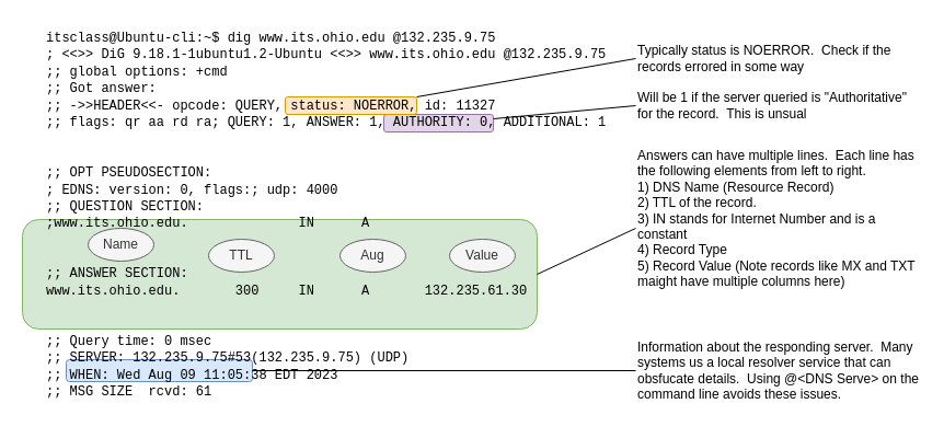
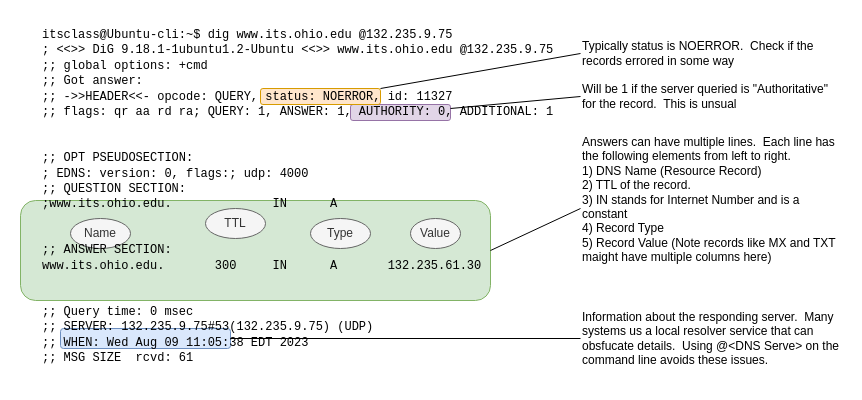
  <mxCell id="0" />
  <mxCell id="1" parent="0" />
  <mxCell id="2" value="" style="rounded=1;whiteSpace=wrap;html=1;fontFamily=Courier New;fillColor=#e1d5e7;strokeColor=#9673a6;" parent="1" vertex="1"><mxGeometry x="350" y="104" width="100" height="16" as="geometry" /></mxCell>
  <mxCell id="3" value="" style="rounded=1;whiteSpace=wrap;html=1;fontFamily=Courier New;fillColor=#ffe6cc;strokeColor=#d79b00;" parent="1" vertex="1"><mxGeometry x="260" y="88" width="120" height="16" as="geometry" /></mxCell>
  <mxCell id="4" value="" style="rounded=1;whiteSpace=wrap;html=1;fontFamily=Courier New;fillColor=#d5e8d4;strokeColor=#82b366;" parent="1" vertex="1"><mxGeometry x="20" y="200" width="470" height="100" as="geometry" /></mxCell>
  <mxCell id="5" value="" style="rounded=1;whiteSpace=wrap;html=1;fontFamily=Courier New;fillColor=#dae8fc;strokeColor=#6c8ebf;" parent="1" vertex="1"><mxGeometry x="60" y="328" width="170" height="20" as="geometry" /></mxCell>
  <mxCell id="6" value="Typically status is NOERROR.&amp;nbsp; Check if the records errored in some way" style="text;html=1;strokeColor=none;fillColor=none;align=left;verticalAlign=middle;whiteSpace=wrap;rounded=0;fontFamily=Helvetica;" parent="1" vertex="1"><mxGeometry x="580" y="38" width="260" height="30" as="geometry" /></mxCell>
  <mxCell id="7" value="" style="endArrow=none;html=1;rounded=0;fontFamily=Helvetica;exitX=1;exitY=0;exitDx=0;exitDy=0;entryX=0;entryY=0.5;entryDx=0;entryDy=0;" parent="1" source="3" target="6" edge="1"><mxGeometry width="50" height="50" relative="1" as="geometry"><mxPoint x="660" y="178" as="sourcePoint" /><mxPoint x="710" y="128" as="targetPoint" /></mxGeometry></mxCell>
  <mxCell id="8" value="Will be 1 if the server queried is &quot;Authoritative&quot; for the record.&amp;nbsp; This is unsual" style="text;html=1;strokeColor=none;fillColor=none;align=left;verticalAlign=middle;whiteSpace=wrap;rounded=0;fontFamily=Helvetica;" parent="1" vertex="1"><mxGeometry x="580" y="81" width="260" height="30" as="geometry" /></mxCell>
  <mxCell id="9" value="" style="endArrow=none;html=1;rounded=0;fontFamily=Helvetica;entryX=0;entryY=0.5;entryDx=0;entryDy=0;exitX=1;exitY=0.25;exitDx=0;exitDy=0;" parent="1" source="2" target="8" edge="1"><mxGeometry width="50" height="50" relative="1" as="geometry"><mxPoint x="610" y="198" as="sourcePoint" /><mxPoint x="660" y="148" as="targetPoint" /></mxGeometry></mxCell>
  <mxCell id="10" value="Answers can have multiple lines.&amp;nbsp; Each line has the following elements from left to right.&amp;nbsp;&lt;br&gt;1) DNS Name (Resource Record)&lt;br&gt;2) TTL of the record.&lt;br&gt;3) IN stands for Internet Number and is a constant&lt;br&gt;4) Record Type&lt;br&gt;5) Record Value (Note records like MX and TXT maight have multiple columns here)" style="text;html=1;strokeColor=none;fillColor=none;align=left;verticalAlign=top;whiteSpace=wrap;rounded=0;fontFamily=Helvetica;" parent="1" vertex="1"><mxGeometry x="580" y="128" width="260" height="160" as="geometry" /></mxCell>
  <mxCell id="11" value="Information about the responding server.&amp;nbsp; Many systems us a local resolver service that can obsfucate details.&amp;nbsp; Using @&amp;lt;DNS Serve&amp;gt; on the command line avoids these issues.&amp;nbsp;" style="text;html=1;strokeColor=none;fillColor=none;align=left;verticalAlign=middle;whiteSpace=wrap;rounded=0;fontFamily=Helvetica;" parent="1" vertex="1"><mxGeometry x="580" y="298" width="260" height="80" as="geometry" /></mxCell>
  <mxCell id="12" value="" style="endArrow=none;html=1;rounded=0;fontFamily=Helvetica;entryX=0;entryY=0.5;entryDx=0;entryDy=0;exitX=1;exitY=0.5;exitDx=0;exitDy=0;" parent="1" source="5" target="11" edge="1"><mxGeometry width="50" height="50" relative="1" as="geometry"><mxPoint x="480" y="398" as="sourcePoint" /><mxPoint x="530" y="348" as="targetPoint" /></mxGeometry></mxCell>
  <mxCell id="13" value="" style="endArrow=none;html=1;rounded=0;fontFamily=Helvetica;entryX=0;entryY=0.5;entryDx=0;entryDy=0;exitX=1;exitY=0.5;exitDx=0;exitDy=0;" parent="1" source="4" target="10" edge="1"><mxGeometry width="50" height="50" relative="1" as="geometry"><mxPoint x="540" y="258" as="sourcePoint" /><mxPoint x="590" y="208" as="targetPoint" /></mxGeometry></mxCell>
- <mxCell id="14" value="Name" style="ellipse;whiteSpace=wrap;html=1;fillColor=#f5f5f5;fontColor=#333333;strokeColor=#666666;" parent="1" vertex="1"><mxGeometry x="80" y="208" width="60" height="30" as="geometry" /></mxCell>
- <mxCell id="15" value="TTL" style="ellipse;whiteSpace=wrap;html=1;fillColor=#f5f5f5;fontColor=#333333;strokeColor=#666666;" parent="1" vertex="1"><mxGeometry x="190" y="218" width="60" height="30" as="geometry" /></mxCell>
- <mxCell id="16" value="Aug" style="ellipse;whiteSpace=wrap;html=1;fillColor=#f5f5f5;fontColor=#333333;strokeColor=#666666;" parent="1" vertex="1"><mxGeometry x="310" y="218" width="60" height="30" as="geometry" /></mxCell>
+ <mxCell id="14" value="Name" style="ellipse;whiteSpace=wrap;html=1;fillColor=#f5f5f5;fontColor=#333333;strokeColor=#666666;" parent="1" vertex="1"><mxGeometry x="70" y="218" width="60" height="30" as="geometry" /></mxCell>
+ <mxCell id="15" value="TTL" style="ellipse;whiteSpace=wrap;html=1;fillColor=#f5f5f5;fontColor=#333333;strokeColor=#666666;" parent="1" vertex="1"><mxGeometry x="205" y="208" width="60" height="30" as="geometry" /></mxCell>
+ <mxCell id="16" value="Type" style="ellipse;whiteSpace=wrap;html=1;fillColor=#f5f5f5;fontColor=#333333;strokeColor=#666666;" parent="1" vertex="1"><mxGeometry x="310" y="218" width="60" height="30" as="geometry" /></mxCell>
  <mxCell id="17" value="&lt;font face=&quot;Courier New&quot;&gt;itsclass@Ubuntu-cli:~$ dig www.its.ohio.edu @132.235.9.75&lt;br&gt;; &amp;lt;&amp;lt;&amp;gt;&amp;gt; DiG 9.18.1-1ubuntu1.2-Ubuntu &amp;lt;&amp;lt;&amp;gt;&amp;gt; www.its.ohio.edu @132.235.9.75&lt;br&gt;;; global options: +cmd&lt;br&gt;;; Got answer:&lt;br&gt;;; -&amp;gt;&amp;gt;HEADER&amp;lt;&amp;lt;- opcode: QUERY, status: NOERROR, id: 11327&lt;br&gt;;; flags: qr aa rd ra; QUERY: 1, ANSWER: 1, AUTHORITY: 0, ADDITIONAL: 1&lt;br&gt;&lt;br&gt;&lt;br&gt;;; OPT PSEUDOSECTION:&lt;br&gt;; EDNS: version: 0, flags:; udp: 4000&lt;br&gt;;; QUESTION SECTION:&lt;br&gt;;www.its.ohio.edu.&amp;nbsp; &amp;nbsp; &amp;nbsp; &amp;nbsp; &amp;nbsp; &amp;nbsp; &amp;nbsp; IN&amp;nbsp; &amp;nbsp; &amp;nbsp; A&lt;br&gt;&lt;br&gt;&lt;br&gt;;; ANSWER SECTION:&lt;br&gt;www.its.ohio.edu.&amp;nbsp; &amp;nbsp; &amp;nbsp; &amp;nbsp;300&amp;nbsp; &amp;nbsp; &amp;nbsp;IN&amp;nbsp; &amp;nbsp; &amp;nbsp; A&amp;nbsp; &amp;nbsp; &amp;nbsp; &amp;nbsp;132.235.61.30&lt;br&gt;&lt;br&gt;&lt;br&gt;;; Query time: 0 msec&lt;br&gt;;; SERVER: 132.235.9.75#53(132.235.9.75) (UDP)&lt;br&gt;;; WHEN: Wed Aug 09 11:05:38 EDT 2023&lt;br&gt;;; MSG SIZE&amp;nbsp; rcvd: 61&lt;/font&gt;" style="text;whiteSpace=wrap;html=1;" parent="1" vertex="1"><mxGeometry x="40" y="20" width="530" height="280" as="geometry" /></mxCell>
- <mxCell id="18" value="Value" style="ellipse;whiteSpace=wrap;html=1;fillColor=#f5f5f5;fontColor=#333333;strokeColor=#666666;" parent="1" vertex="1"><mxGeometry x="410" y="218" width="60" height="30" as="geometry" /></mxCell>
+ <mxCell id="18" value="Value" style="ellipse;whiteSpace=wrap;html=1;fillColor=#f5f5f5;fontColor=#333333;strokeColor=#666666;" parent="1" vertex="1"><mxGeometry x="410" y="218" width="50" height="30" as="geometry" /></mxCell>
